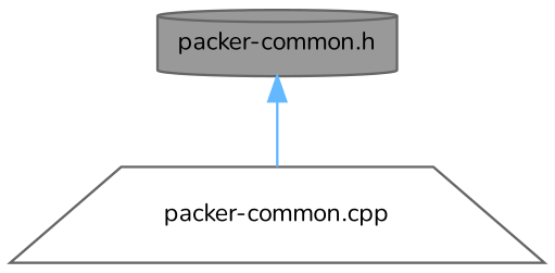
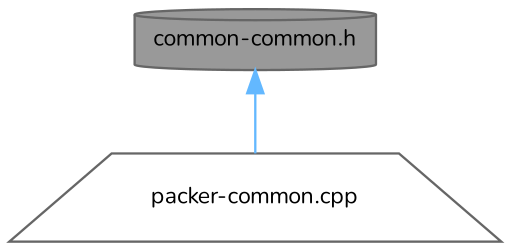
  digraph {
    fontname=Nunito
    node [fontname=Nunito fontsize=10 style=filled]
-   n1 [color=gray40 fillcolor=grey60 fontcolor=black height=0.2 label="packer-common.h" shape=cylinder width=0.4]
+   n1 [color=gray40 fillcolor=grey60 fontcolor=black height=0.2 label="common-common.h" shape=cylinder width=0.4]
    n2 [color=grey40 fillcolor=white height=0.2 label="packer-common.cpp" shape=trapezium width=0.4]
    n1 -> n2 [color=steelblue1 dir=back fontname=Nunito fontsize=10 labelfontname=Helvetica labelfontsize=10 style=solid]
  }
